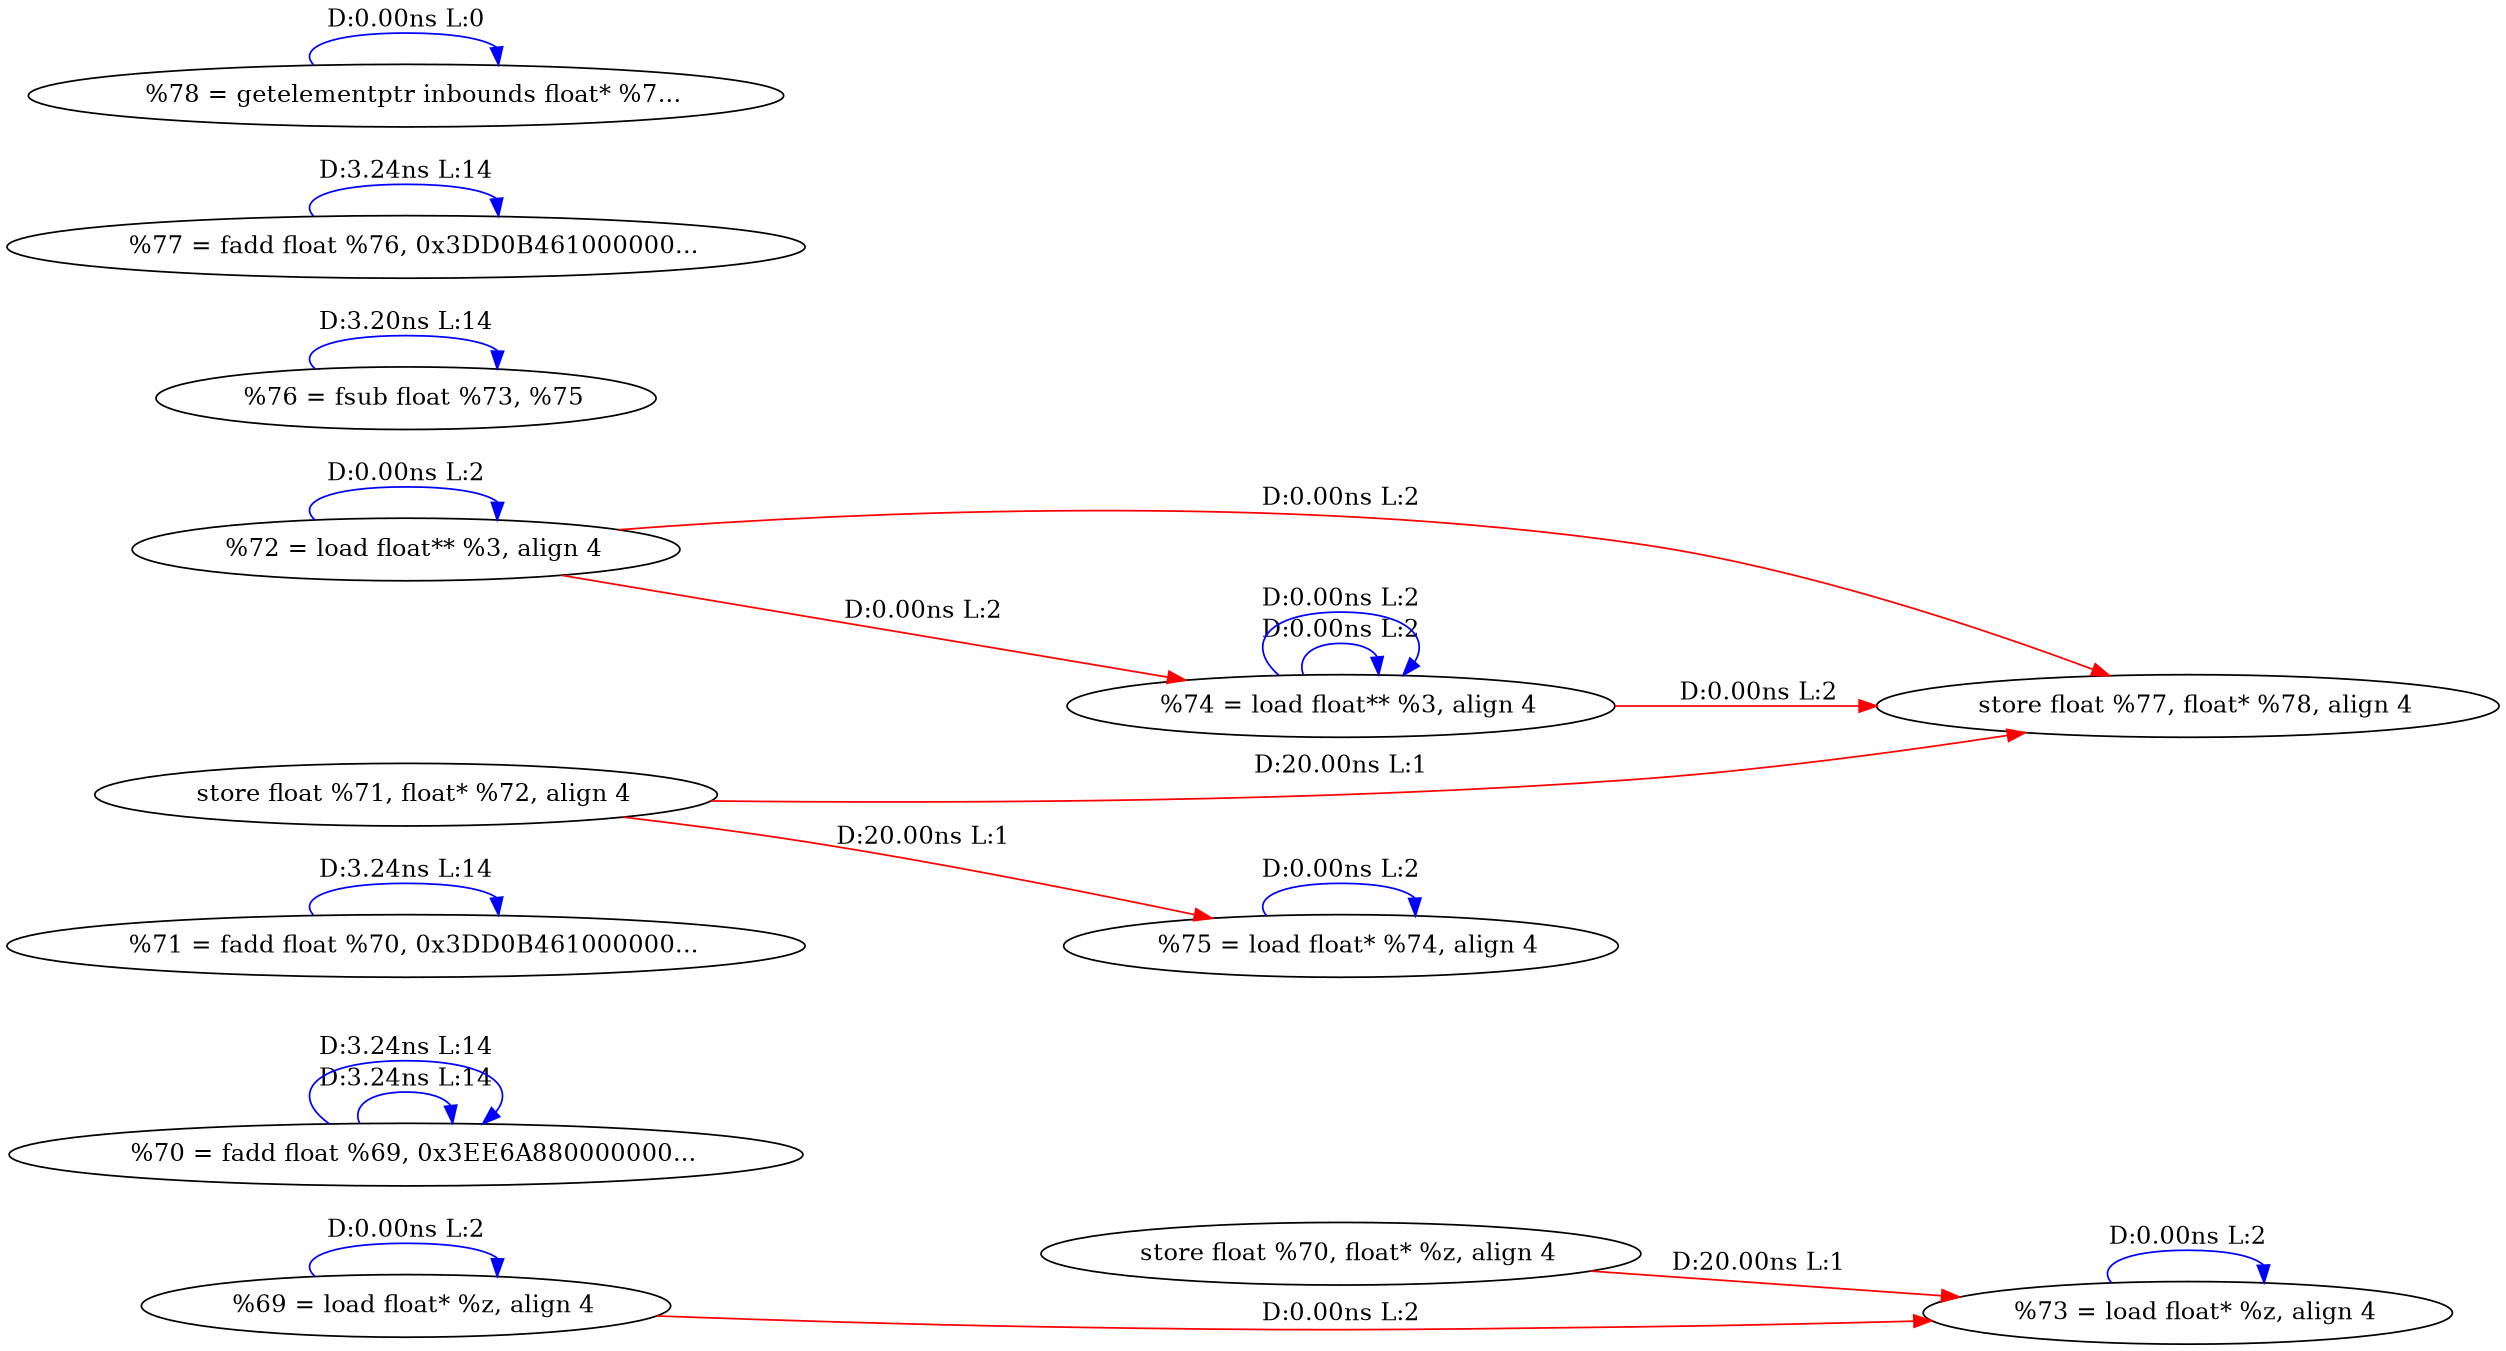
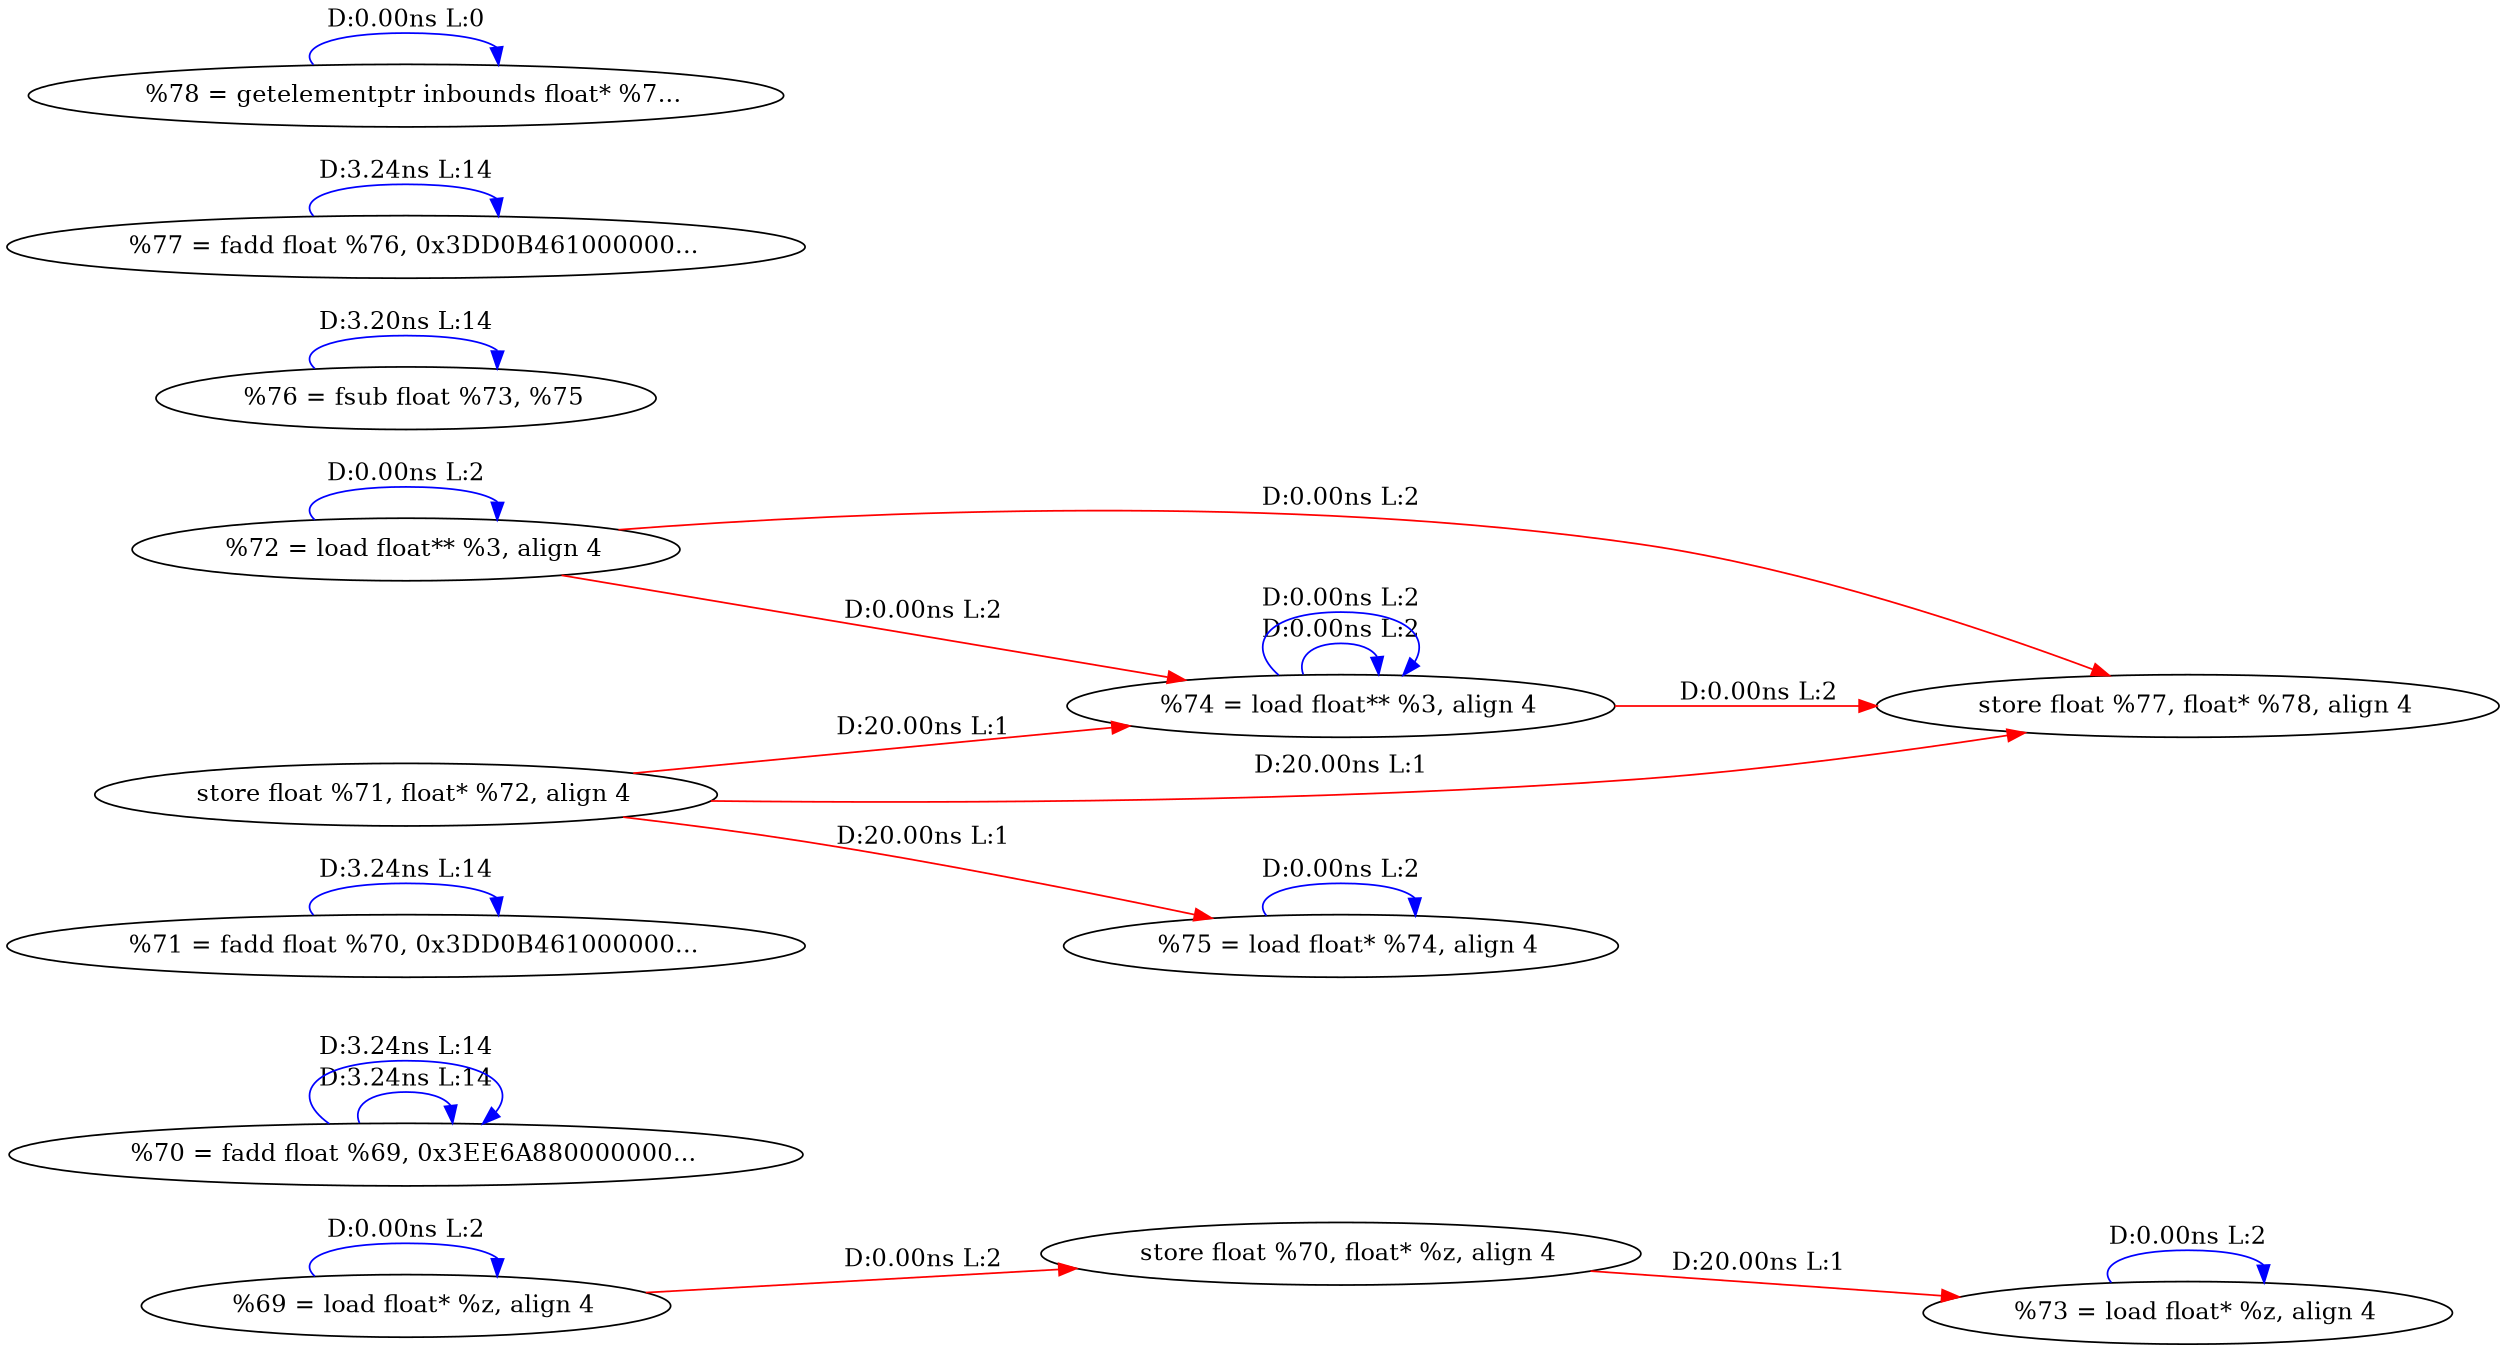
  digraph {
    rankdir=LR
    edge [color=blue]
    n1 [label="  %69 = load float* %z, align 4"]
    n2 [label="  store float %70, float* %z, align 4"]
    n3 [label="  %73 = load float* %z, align 4"]
    n4 [label="  %70 = fadd float %69, 0x3EE6A880000000..."]
    n5 [label="  %71 = fadd float %70, 0x3DD0B461000000..."]
    n6 [label="  %72 = load float** %3, align 4"]
    n7 [label="  store float %77, float* %78, align 4"]
    n8 [label="  %74 = load float** %3, align 4"]
    n9 [label="  store float %71, float* %72, align 4"]
    n10 [label="  %75 = load float* %74, align 4"]
    n11 [label="  %76 = fsub float %73, %75"]
    n12 [label="  %77 = fadd float %76, 0x3DD0B461000000..."]
    n13 [label="  %78 = getelementptr inbounds float* %7..."]
    n1 -> n1 [label="D:0.00ns L:2"]
-   n1 -> n3 [color=red label="D:0.00ns L:2"]
+   n1 -> n2 [color=red label="D:0.00ns L:2"]
    n2 -> n3 [color=red label="D:20.00ns L:1"]
    n3 -> n3 [label="D:0.00ns L:2"]
    n4 -> n4 [label="D:3.24ns L:14"]
    n4 -> n4 [label="D:3.24ns L:14"]
    n5 -> n5 [label="D:3.24ns L:14"]
    n6 -> n6 [label="D:0.00ns L:2"]
    n6 -> n7 [color=red label="D:0.00ns L:2"]
    n6 -> n8 [color=red label="D:0.00ns L:2"]
    n8 -> n7 [color=red label="D:0.00ns L:2"]
    n8 -> n8 [label="D:0.00ns L:2"]
    n8 -> n8 [label="D:0.00ns L:2"]
    n9 -> n7 [color=red label="D:20.00ns L:1"]
+   n9 -> n8 [color=red label="D:20.00ns L:1"]
    n9 -> n10 [color=red label="D:20.00ns L:1"]
    n10 -> n10 [label="D:0.00ns L:2"]
    n11 -> n11 [label="D:3.20ns L:14"]
    n12 -> n12 [label="D:3.24ns L:14"]
    n13 -> n13 [label="D:0.00ns L:0"]
  }
